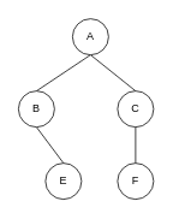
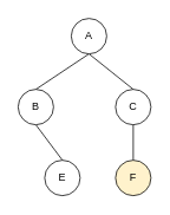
  <mxCell id="0" />
  <mxCell id="1" parent="0" />
  <mxCell id="2" style="edgeStyle=none;html=1;exitX=0.5;exitY=1;exitDx=0;exitDy=0;entryX=0.5;entryY=0;entryDx=0;entryDy=0;endArrow=none;endFill=0;fillColor=#2A2A2A;" parent="1" source="4" target="6" edge="1"><mxGeometry relative="1" as="geometry" /></mxCell>
  <mxCell id="3" style="edgeStyle=none;html=1;exitX=0.5;exitY=1;exitDx=0;exitDy=0;entryX=0.5;entryY=0;entryDx=0;entryDy=0;endArrow=none;endFill=0;fillColor=#2A2A2A;" parent="1" source="4" target="8" edge="1"><mxGeometry relative="1" as="geometry" /></mxCell>
  <mxCell id="4" value="A" style="ellipse;whiteSpace=wrap;html=1;aspect=fixed;" parent="1" vertex="1"><mxGeometry x="80" y="20" width="40" height="40" as="geometry" /></mxCell>
  <mxCell id="5" style="edgeStyle=none;html=1;exitX=0.5;exitY=1;exitDx=0;exitDy=0;entryX=0.5;entryY=0;entryDx=0;entryDy=0;endArrow=none;endFill=0;fillColor=#2A2A2A;" parent="1" source="6" target="9" edge="1"><mxGeometry relative="1" as="geometry" /></mxCell>
  <mxCell id="6" value="B" style="ellipse;whiteSpace=wrap;html=1;aspect=fixed;" parent="1" vertex="1"><mxGeometry x="20" y="100" width="40" height="40" as="geometry" /></mxCell>
  <mxCell id="7" style="edgeStyle=none;html=1;exitX=0.5;exitY=1;exitDx=0;exitDy=0;entryX=0.5;entryY=0;entryDx=0;entryDy=0;endArrow=none;endFill=0;fillColor=#2A2A2A;" parent="1" source="8" target="10" edge="1"><mxGeometry relative="1" as="geometry" /></mxCell>
  <mxCell id="8" value="C" style="ellipse;whiteSpace=wrap;html=1;aspect=fixed;" parent="1" vertex="1"><mxGeometry x="130" y="100" width="40" height="40" as="geometry" /></mxCell>
  <mxCell id="9" value="E" style="ellipse;whiteSpace=wrap;html=1;aspect=fixed;" parent="1" vertex="1"><mxGeometry x="50" y="180" width="40" height="40" as="geometry" /></mxCell>
- <mxCell id="10" value="F" style="ellipse;whiteSpace=wrap;html=1;aspect=fixed;" parent="1" vertex="1"><mxGeometry x="130" y="180" width="40" height="40" as="geometry" /></mxCell>
+ <mxCell id="10" value="F" style="ellipse;whiteSpace=wrap;html=1;aspect=fixed;fillColor=#fff2cc;" parent="1" vertex="1"><mxGeometry x="130" y="180" width="40" height="40" as="geometry" /></mxCell>
